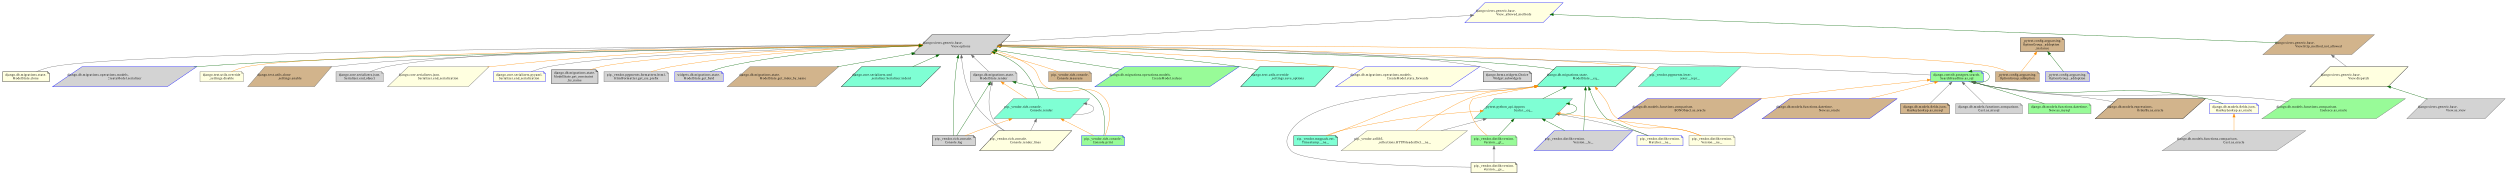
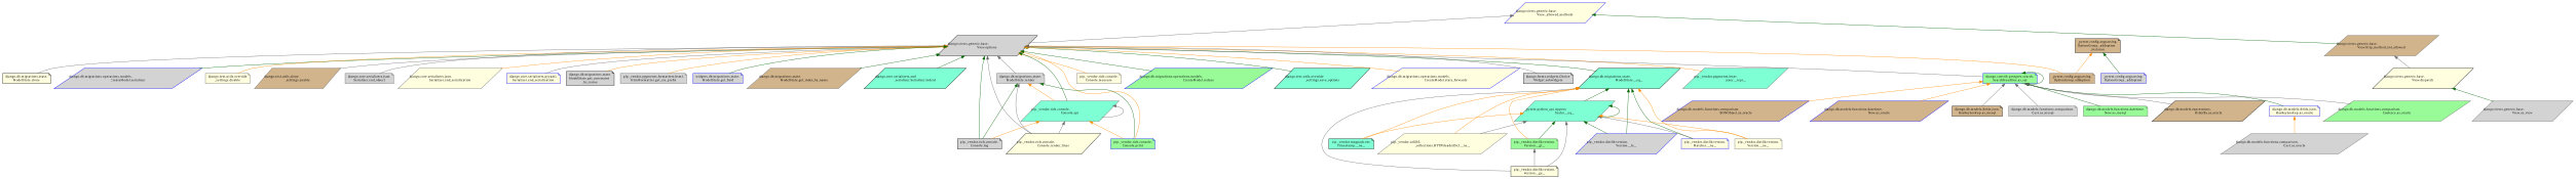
  digraph {
    fontname="PT Serif"
    rankdir=TB
    node [color=gray40 fillcolor=lightgrey fontname="PT Serif" fontsize=10 shape=parallelogram style=filled]
    edge [color=darkgreen dir=back fontname="PT Serif" fontsize=10 labelfontname=Helvetica labelfontsize=10 style=solid]
    n1 [color=blue fillcolor=lightyellow fontcolor=black height=0.2 label="django.views.generic.base.\lView._allowed_methods" width=0.4]
    n2 [fillcolor=tan height=0.2 label="django.views.generic.base.\lView.http_method_not_allowed" width=0.4]
    n3 [color=black height=0.2 label="django.views.generic.base.\lView.options" width=0.4]
    n4 [color=black fillcolor=lightyellow height=0.2 label="django.views.generic.base.\lView.dispatch" width=0.4]
    n5 [color=black fillcolor=aquamarine height=0.2 label="django.db.migrations.state.\lModelState.__eq__" width=0.4]
    n6 [fillcolor=aquamarine height=0.2 label="pip._vendor.pygments.lexer.\lLexer.__repr__" width=0.4]
    n7 [fillcolor=tan height=0.2 label="_pytest.config.argparsing.\lOptionGroup.addoption" shape=note width=0.4]
    n8 [color=blue fillcolor=palegreen height=0.2 label="django.contrib.postgres.search.\lSearchHeadline.as_sql" shape=note width=0.4]
    n9 [color=black fillcolor=lightyellow height=0.2 label="django.db.migrations.state.\lModelState.clone" shape=note width=0.4]
    n10 [color=blue height=0.2 label="django.db.migrations.operations.models.\lCreateModel.serializer" width=0.4]
    n11 [fillcolor=lightyellow height=0.2 label="django.test.utils.override\l_settings.disable" shape=note width=0.4]
    n12 [fillcolor=tan height=0.2 label="django.test.utils.clone\l_settings.enable" width=0.4]
    n13 [height=0.2 label="django.core.serializers.json.\lSerializer.end_object" shape=note width=0.4]
    n14 [fillcolor=lightyellow height=0.2 label="django.core.serializers.json.\lSerializer.end_serialization" width=0.4]
    n15 [color=blue fillcolor=lightyellow height=0.2 label="django.core.serializers.pyyaml.\lSerializer.end_serialization" shape=note width=0.4]
    n16 [color=black height=0.2 label="django.db.migrations.state.\lModelState.get_constraint\l_by_name" shape=note width=0.4]
    n17 [height=0.2 label="pip._vendor.pygments.formatters.html.\lHtmlFormatter.get_css_prefix" shape=note width=0.4]
    n18 [color=blue height=0.2 label="widgets.db.migrations.state.\lModelState.get_field" shape=note width=0.4]
    n19 [fillcolor=tan height=0.2 label="django.db.migrations.state.\lModelState.get_index_by_name" width=0.4]
    n20 [color=black fillcolor=aquamarine height=0.2 label="django.core.serializers.xml\l_serializer.Serializer.indent" width=0.4]
    n21 [color=black height=0.2 label="pip._vendor.rich.console.\lConsole.log" shape=note width=0.4]
-   n22 [fillcolor=tan height=0.2 label="pip._vendor.rich.console.\lConsole.measure" shape=note width=0.4]
+   n22 [fillcolor=lightyellow height=0.2 label="pip._vendor.rich.console.\lConsole.measure" shape=note width=0.4]
    n23 [color=blue fillcolor=palegreen height=0.2 label="pip._vendor.rich.console.\lConsole.print" shape=note width=0.4]
    n24 [color=blue fillcolor=palegreen height=0.2 label="django.db.migrations.operations.models.\lCreateModel.reduce" width=0.4]
    n25 [height=0.2 label="django.db.migrations.state.\lModelState.render" shape=note width=0.4]
-   n26 [fillcolor=aquamarine height=0.2 label="pip._vendor.rich.console.\lConsole.render" width=0.4]
+   n26 [fillcolor=aquamarine height=0.2 label="pip._vendor.rich.console.\lConsole.api" width=0.4]
    n27 [color=black fillcolor=lightyellow height=0.2 label="pip._vendor.rich.console.\lConsole.render_lines" width=0.4]
    n28 [color=black fillcolor=aquamarine height=0.2 label="django.test.utils.override\l_settings.save_options" width=0.4]
    n29 [color=blue fillcolor=lightyellow height=0.2 label="django.db.migrations.operations.models.\lCreateModel.state_forwards" width=0.4]
    n30 [color=black height=0.2 label="django.forms.widgets.Choice\lWidget.subwidgets" shape=note width=0.4]
    n31 [height=0.2 label="django.views.generic.base.\lView.as_view" width=0.4]
    n32 [fillcolor=aquamarine height=0.2 label="_pytest.python_api.Approx\lScalar.__eq__" width=0.4]
    n33 [color=black fillcolor=lightyellow height=0.2 label="pip._vendor.distlib.version.\lVersion.__ge__" shape=note width=0.4]
    n34 [fillcolor=palegreen height=0.2 label="pip._vendor.distlib.version.\lVersion.__gt__" shape=note width=0.4]
    n35 [color=blue height=0.2 label="pip._vendor.distlib.version.\lVersion.__le__" width=0.4]
    n36 [color=blue fillcolor=lightyellow height=0.2 label="pip._vendor.distlib.version.\lMatcher.__ne__" shape=note width=0.4]
    n37 [fillcolor=lightyellow height=0.2 label="pip._vendor.distlib.version.\lVersion.__ne__" shape=note width=0.4]
    n38 [color=black fillcolor=aquamarine height=0.2 label="pip._vendor.msgpack.ext.\lTimestamp.__ne__" shape=note width=0.4]
    n39 [fillcolor=lightyellow height=0.2 label="pip._vendor.urllib3.\l_collections.HTTPHeaderDict.__ne__" width=0.4]
    n40 [color=black fillcolor=tan height=0.2 label="_pytest.config.argparsing.\lOptionGroup._addoption\l_instance" shape=note width=0.4]
    n41 [color=blue height=0.2 label="_pytest.config.argparsing.\lOptionGroup._addoption" shape=note width=0.4]
    n42 [color=black fillcolor=tan height=0.2 label="django.db.models.fields.json.\lHasKeyLookup.as_mysql" shape=note width=0.4]
    n43 [height=0.2 label="django.db.models.functions.comparison.\lCast.as_mysql" shape=note width=0.4]
    n44 [fillcolor=palegreen height=0.2 label="django.db.models.functions.datetime.\lNow.as_mysql" shape=note width=0.4]
    n45 [color=black fillcolor=tan height=0.2 label="django.db.models.expressions.\lOrderBy.as_oracle" width=0.4]
    n46 [color=blue fillcolor=lightyellow height=0.2 label="django.db.models.fields.json.\lHasKeyLookup.as_oracle" shape=note width=0.4]
    n47 [fillcolor=palegreen height=0.2 label="django.db.models.functions.comparison.\lCoalesce.as_oracle" width=0.4]
    n48 [color=blue fillcolor=tan height=0.2 label="django.db.models.functions.comparison.\lJSONObject.as_oracle" width=0.4]
    n49 [color=blue fillcolor=tan height=0.2 label="django.db.models.functions.datetime.\lNow.as_oracle" width=0.4]
    n50 [height=0.2 label="django.db.models.functions.comparison.\lCast.as_oracle" width=0.4]
    n1 -> n2
    n1 -> n3 [color=gray40]
    n2 -> n4 [color=gray40]
    n3 -> n5
    n3 -> n6 [color=darkorange]
    n3 -> n7 [color=darkorange]
    n3 -> n8 [color=gray40]
    n3 -> n9 [color=gray40]
    n3 -> n10
    n3 -> n11 [color=darkorange]
    n3 -> n12 [color=gray40]
    n3 -> n13 [color=gray40]
    n3 -> n14 [color=darkorange]
    n3 -> n15 [color=gray40]
    n3 -> n16 [color=darkorange]
    n3 -> n17 [color=darkorange]
    n3 -> n18
    n3 -> n19
    n3 -> n20
    n3 -> n21
    n3 -> n22 [color=darkorange]
    n3 -> n23 [color=darkorange]
    n3 -> n24
    n3 -> n25 [color=gray40]
    n3 -> n26
    n3 -> n27 [color=gray40]
    n3 -> n28
    n3 -> n29 [color=darkorange]
    n3 -> n30 [color=gray40]
    n4 -> n31
    n5 -> n32
    n5 -> n33 [color=gray40]
    n5 -> n34 [color=darkorange]
    n5 -> n35
    n5 -> n36
    n5 -> n37 [color=darkorange]
    n5 -> n38 [color=darkorange]
    n5 -> n39 [color=darkorange]
    n8 -> n8
    n8 -> n42 [color=gray40]
    n8 -> n43 [color=gray40]
    n8 -> n44
    n8 -> n45 [color=gray40]
    n8 -> n46
    n8 -> n47 [color=gray40]
    n8 -> n48 [color=darkorange]
    n8 -> n49 [color=darkorange]
    n25 -> n21
    n25 -> n23
    n25 -> n26 [color=darkorange]
    n25 -> n27 [color=gray40]
    n26 -> n21 [color=darkorange]
    n26 -> n23 [color=darkorange]
    n26 -> n26 [color=gray40]
    n26 -> n27 [color=gray40]
    n32 -> n32
+   n32 -> n33 [color=gray40]
    n32 -> n34
    n32 -> n35
    n32 -> n36 [color=gray40]
    n32 -> n37 [color=darkorange]
    n32 -> n38 [color=darkorange]
    n32 -> n39 [color=gray40]
    n34 -> n33 [color=gray40]
    n40 -> n7 [color=darkorange]
    n40 -> n41
    n46 -> n50 [color=darkorange]
  }
